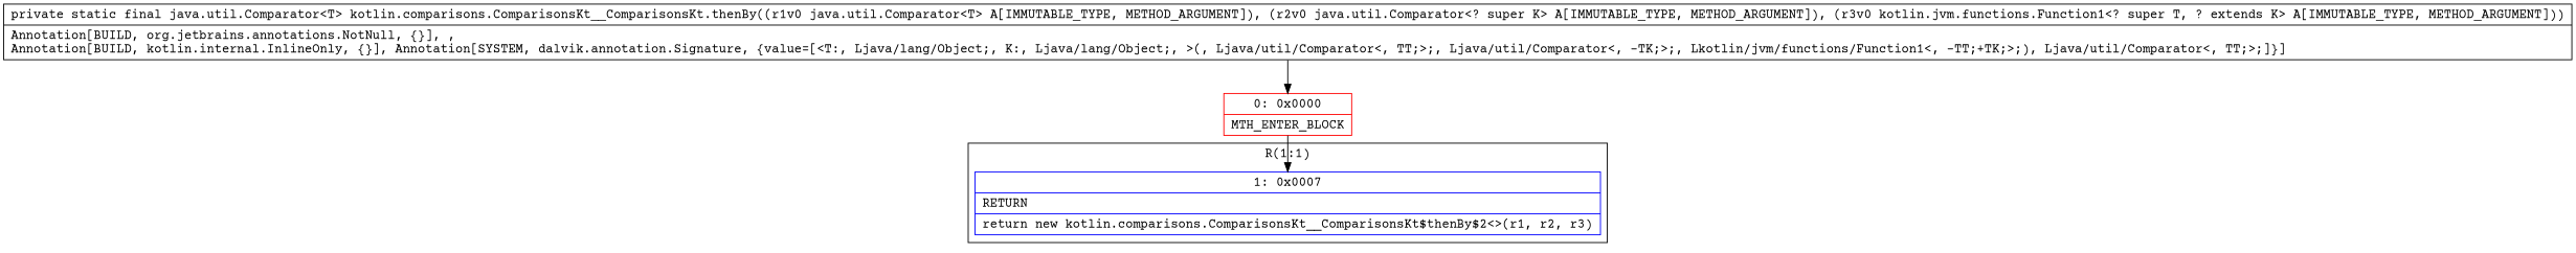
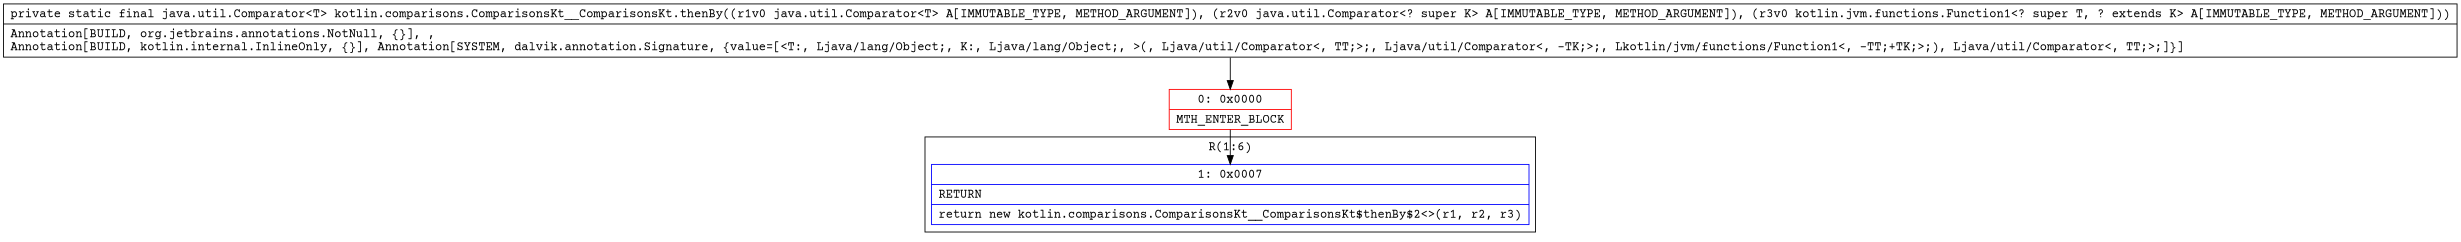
  digraph {
    fontname="Courier Prime"
    node [shape=record fontname="Courier Prime"]
    edge [fontname="Courier Prime"]
    n1 [color=blue label="{1\:\ 0x0007|RETURN\l|return new kotlin.comparisons.ComparisonsKt__ComparisonsKt$thenBy$2\<\>(r1, r2, r3)\l}"]
    n2 [color=red label="{0\:\ 0x0000|MTH_ENTER_BLOCK\l}"]
    n3 [label="{private static final java.util.Comparator\<T\> kotlin.comparisons.ComparisonsKt__ComparisonsKt.thenBy((r1v0 java.util.Comparator\<T\> A[IMMUTABLE_TYPE, METHOD_ARGUMENT]), (r2v0 java.util.Comparator\<? super K\> A[IMMUTABLE_TYPE, METHOD_ARGUMENT]), (r3v0 kotlin.jvm.functions.Function1\<? super T, ? extends K\> A[IMMUTABLE_TYPE, METHOD_ARGUMENT]))  | Annotation[BUILD, org.jetbrains.annotations.NotNull, \{\}], , \lAnnotation[BUILD, kotlin.internal.InlineOnly, \{\}], Annotation[SYSTEM, dalvik.annotation.Signature, \{value=[\<T:, Ljava\/lang\/Object;, K:, Ljava\/lang\/Object;, \>(, Ljava\/util\/Comparator\<, TT;\>;, Ljava\/util\/Comparator\<, \-TK;\>;, Lkotlin\/jvm\/functions\/Function1\<, \-TT;+TK;\>;), Ljava\/util\/Comparator\<, TT;\>;]\}]\l}"]
    subgraph cluster_1 {
-     label="R(1:1)"
+     label="R(1:6)"
      n1
    }
    n2 -> n1
    n3 -> n2
  }
